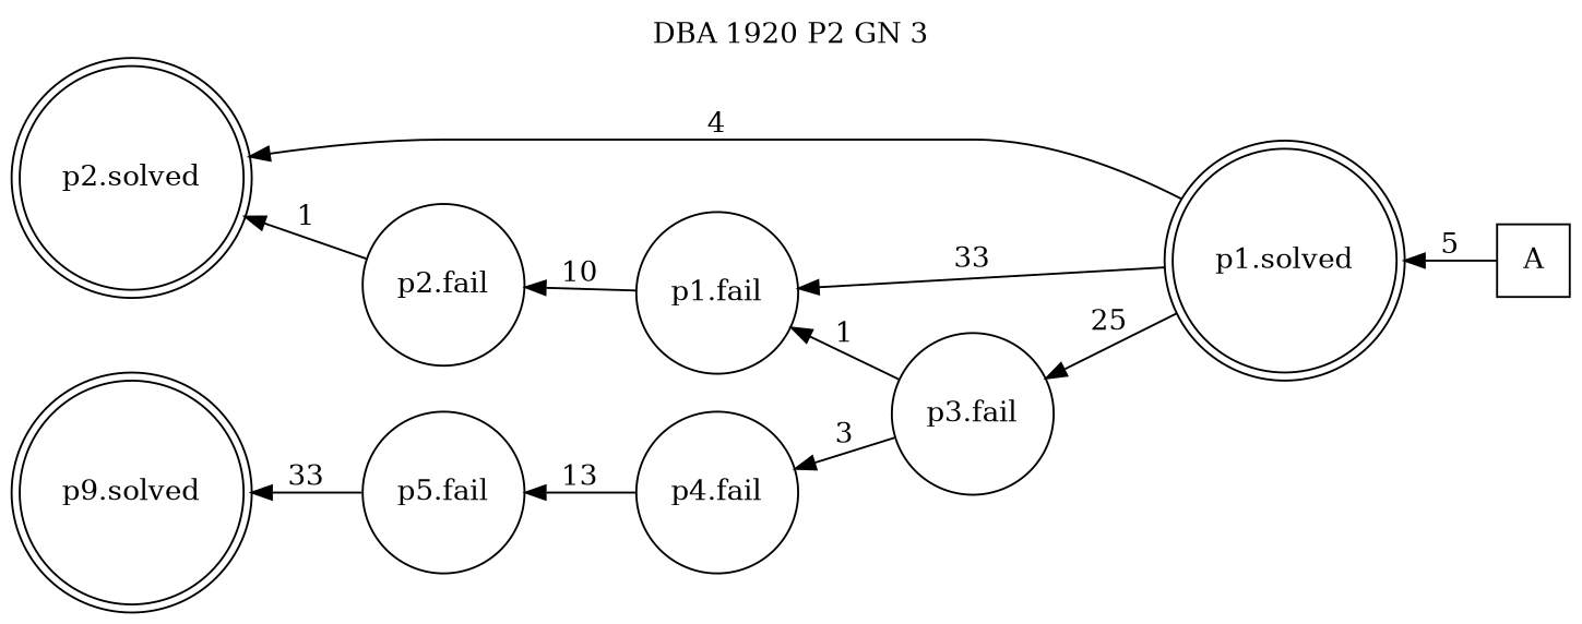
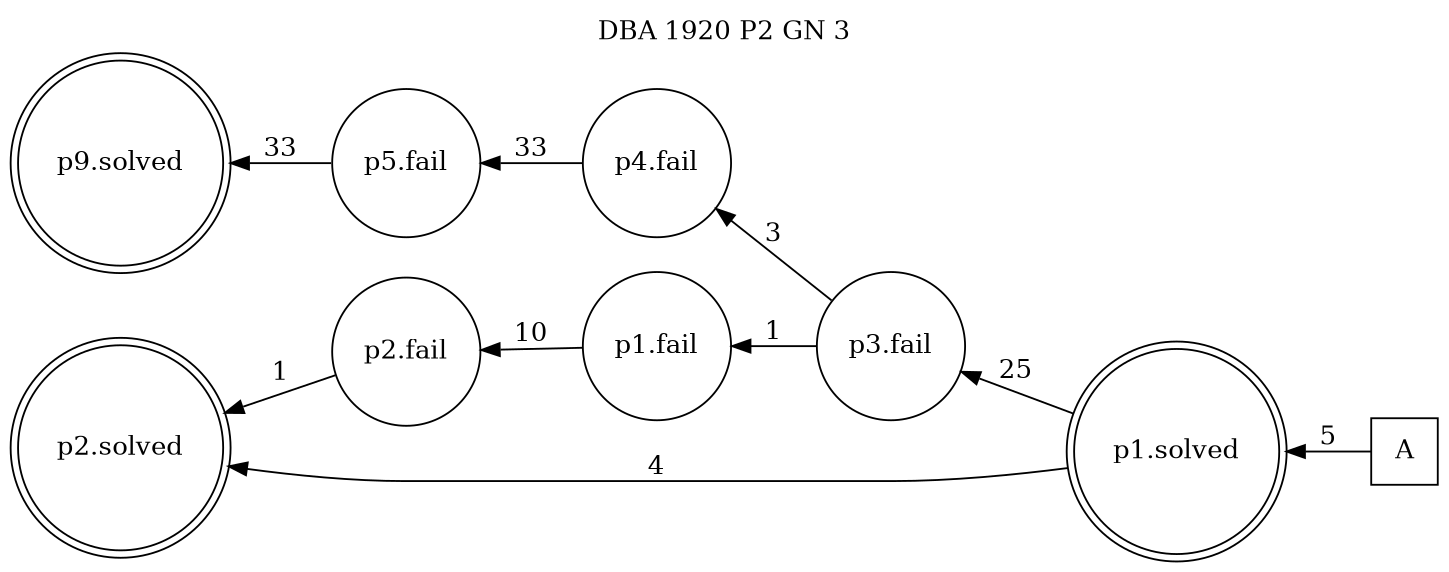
  digraph {
    label=" DBA 1920 P2 GN 3 "
    labelloc=tl
    rankdir=RL
    node [shape=circle]
    n1 [label=A shape=square]
    n2 [label="p1.solved" shape=doublecircle]
    n3 [label="p1.fail"]
    n4 [label="p3.fail"]
    n5 [label="p2.solved" shape=doublecircle]
    n6 [label="p2.fail"]
    n7 [label="p4.fail"]
    n8 [label="p5.fail"]
    n9 [label="p9.solved" shape=doublecircle]
    n1 -> n2 [label=5]
-   n2 -> n3 [label=33]
    n2 -> n4 [label=25]
    n2 -> n5 [label=4]
    n3 -> n6 [label=10]
    n4 -> n3 [label=1]
    n4 -> n7 [label=3]
    n6 -> n5 [label=1]
-   n7 -> n8 [label=13]
+   n7 -> n8 [label=33]
    n8 -> n9 [label=33]
  }
